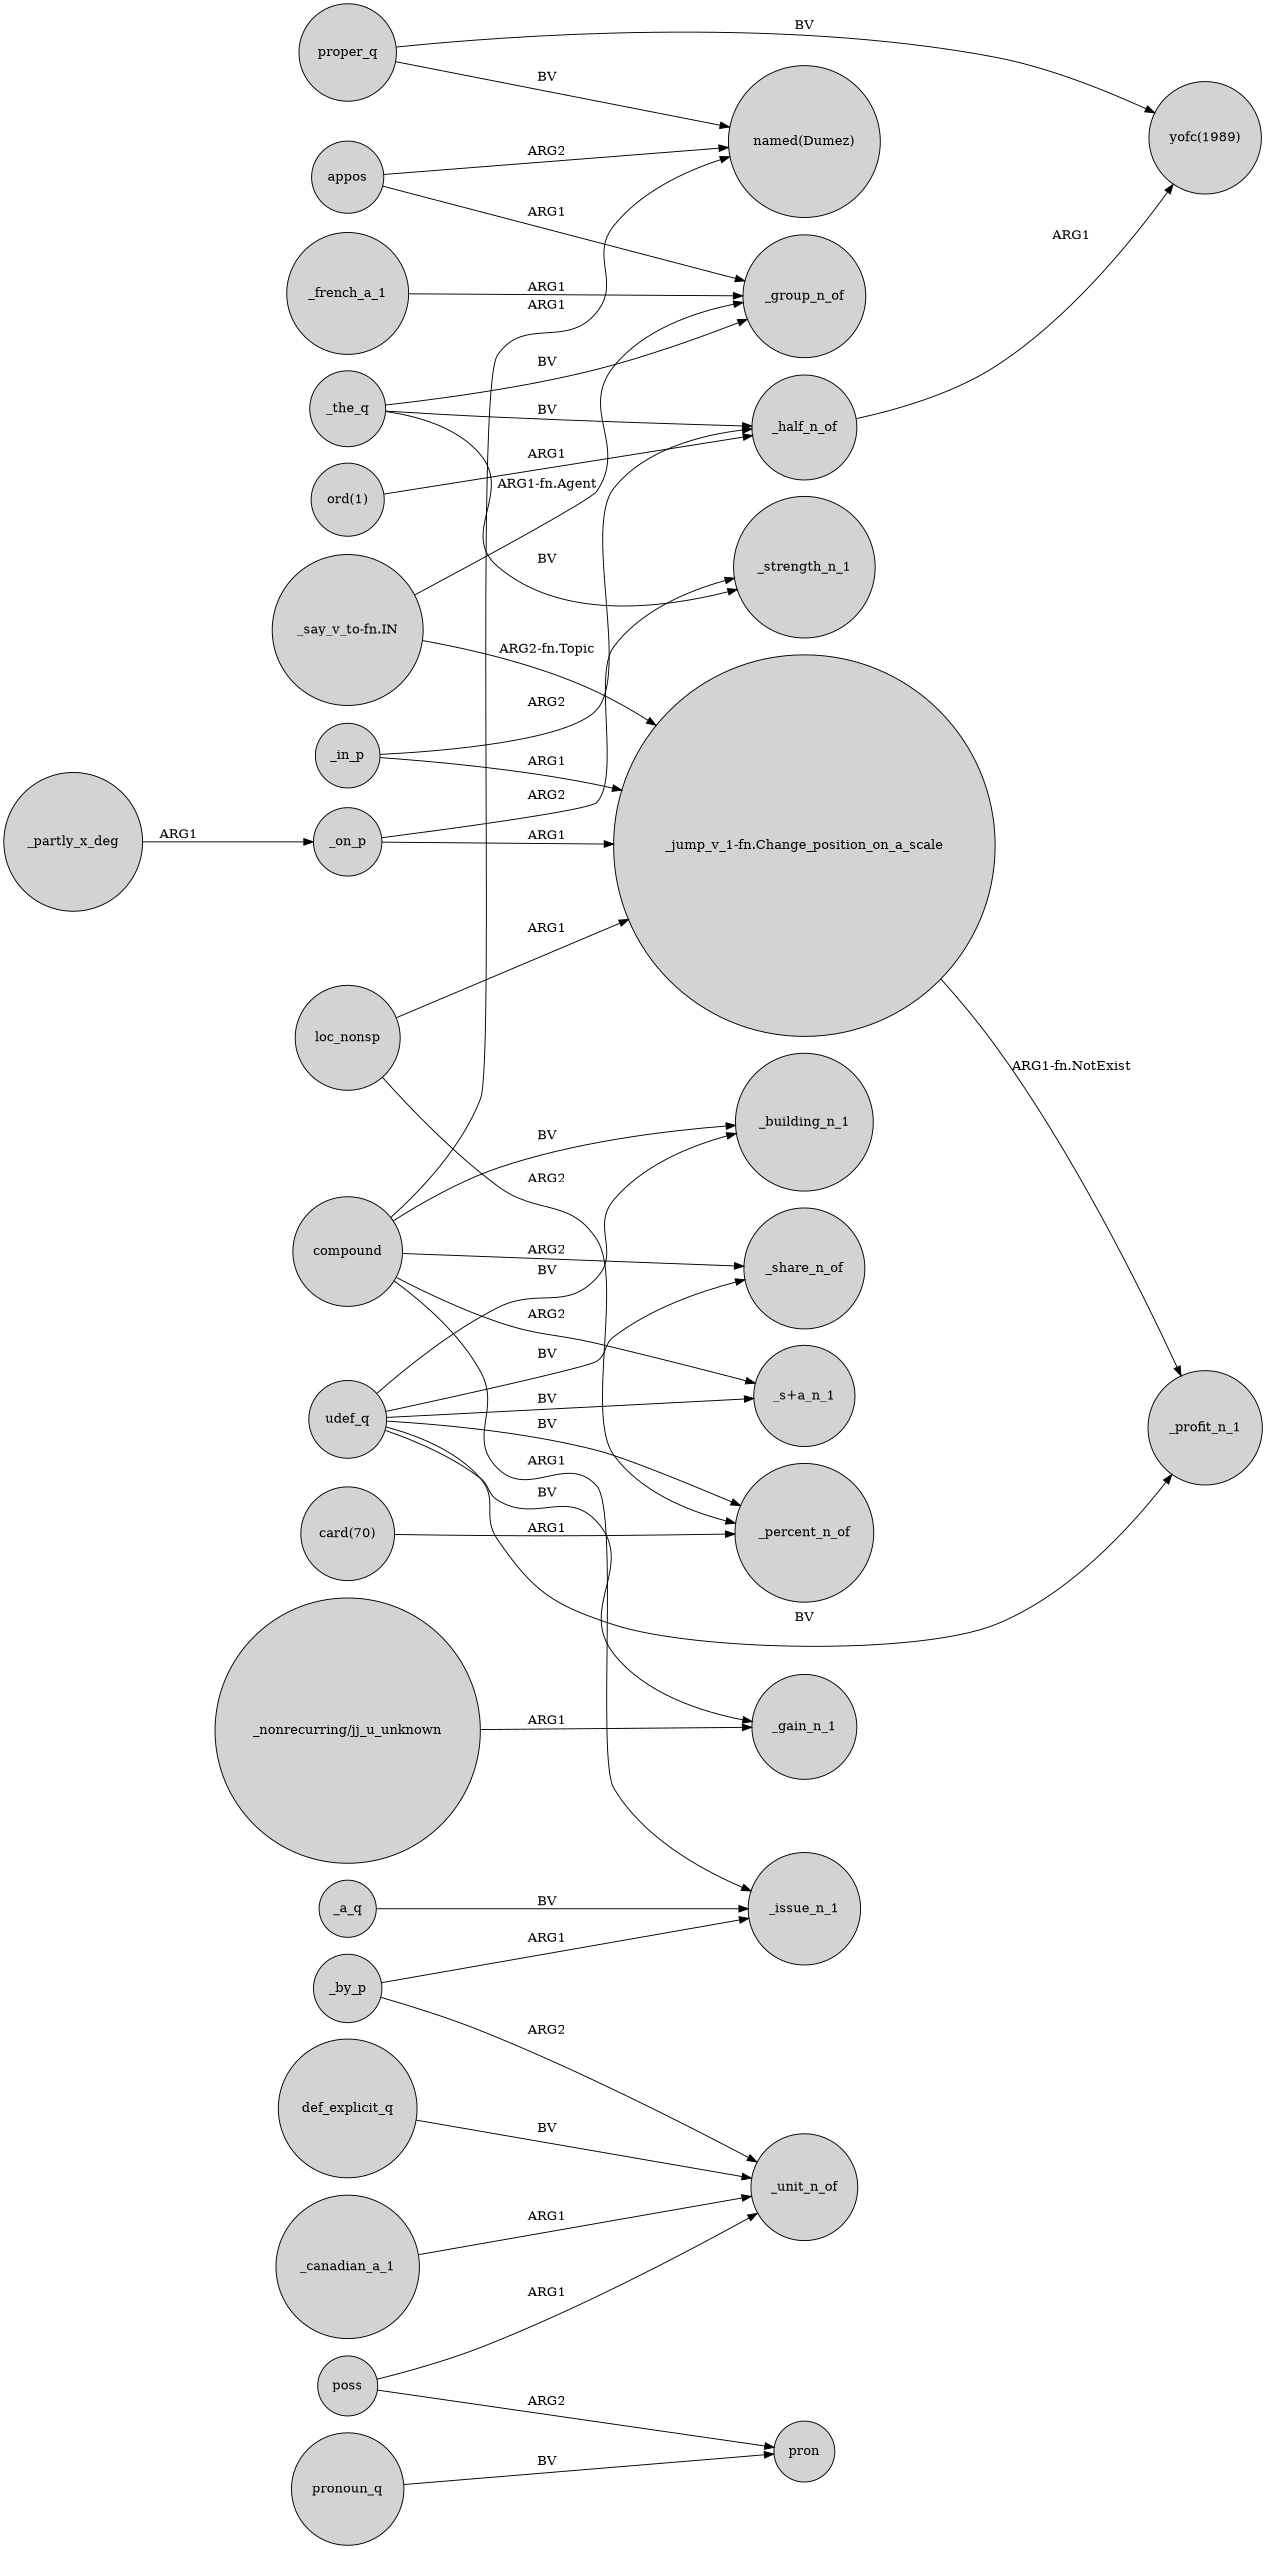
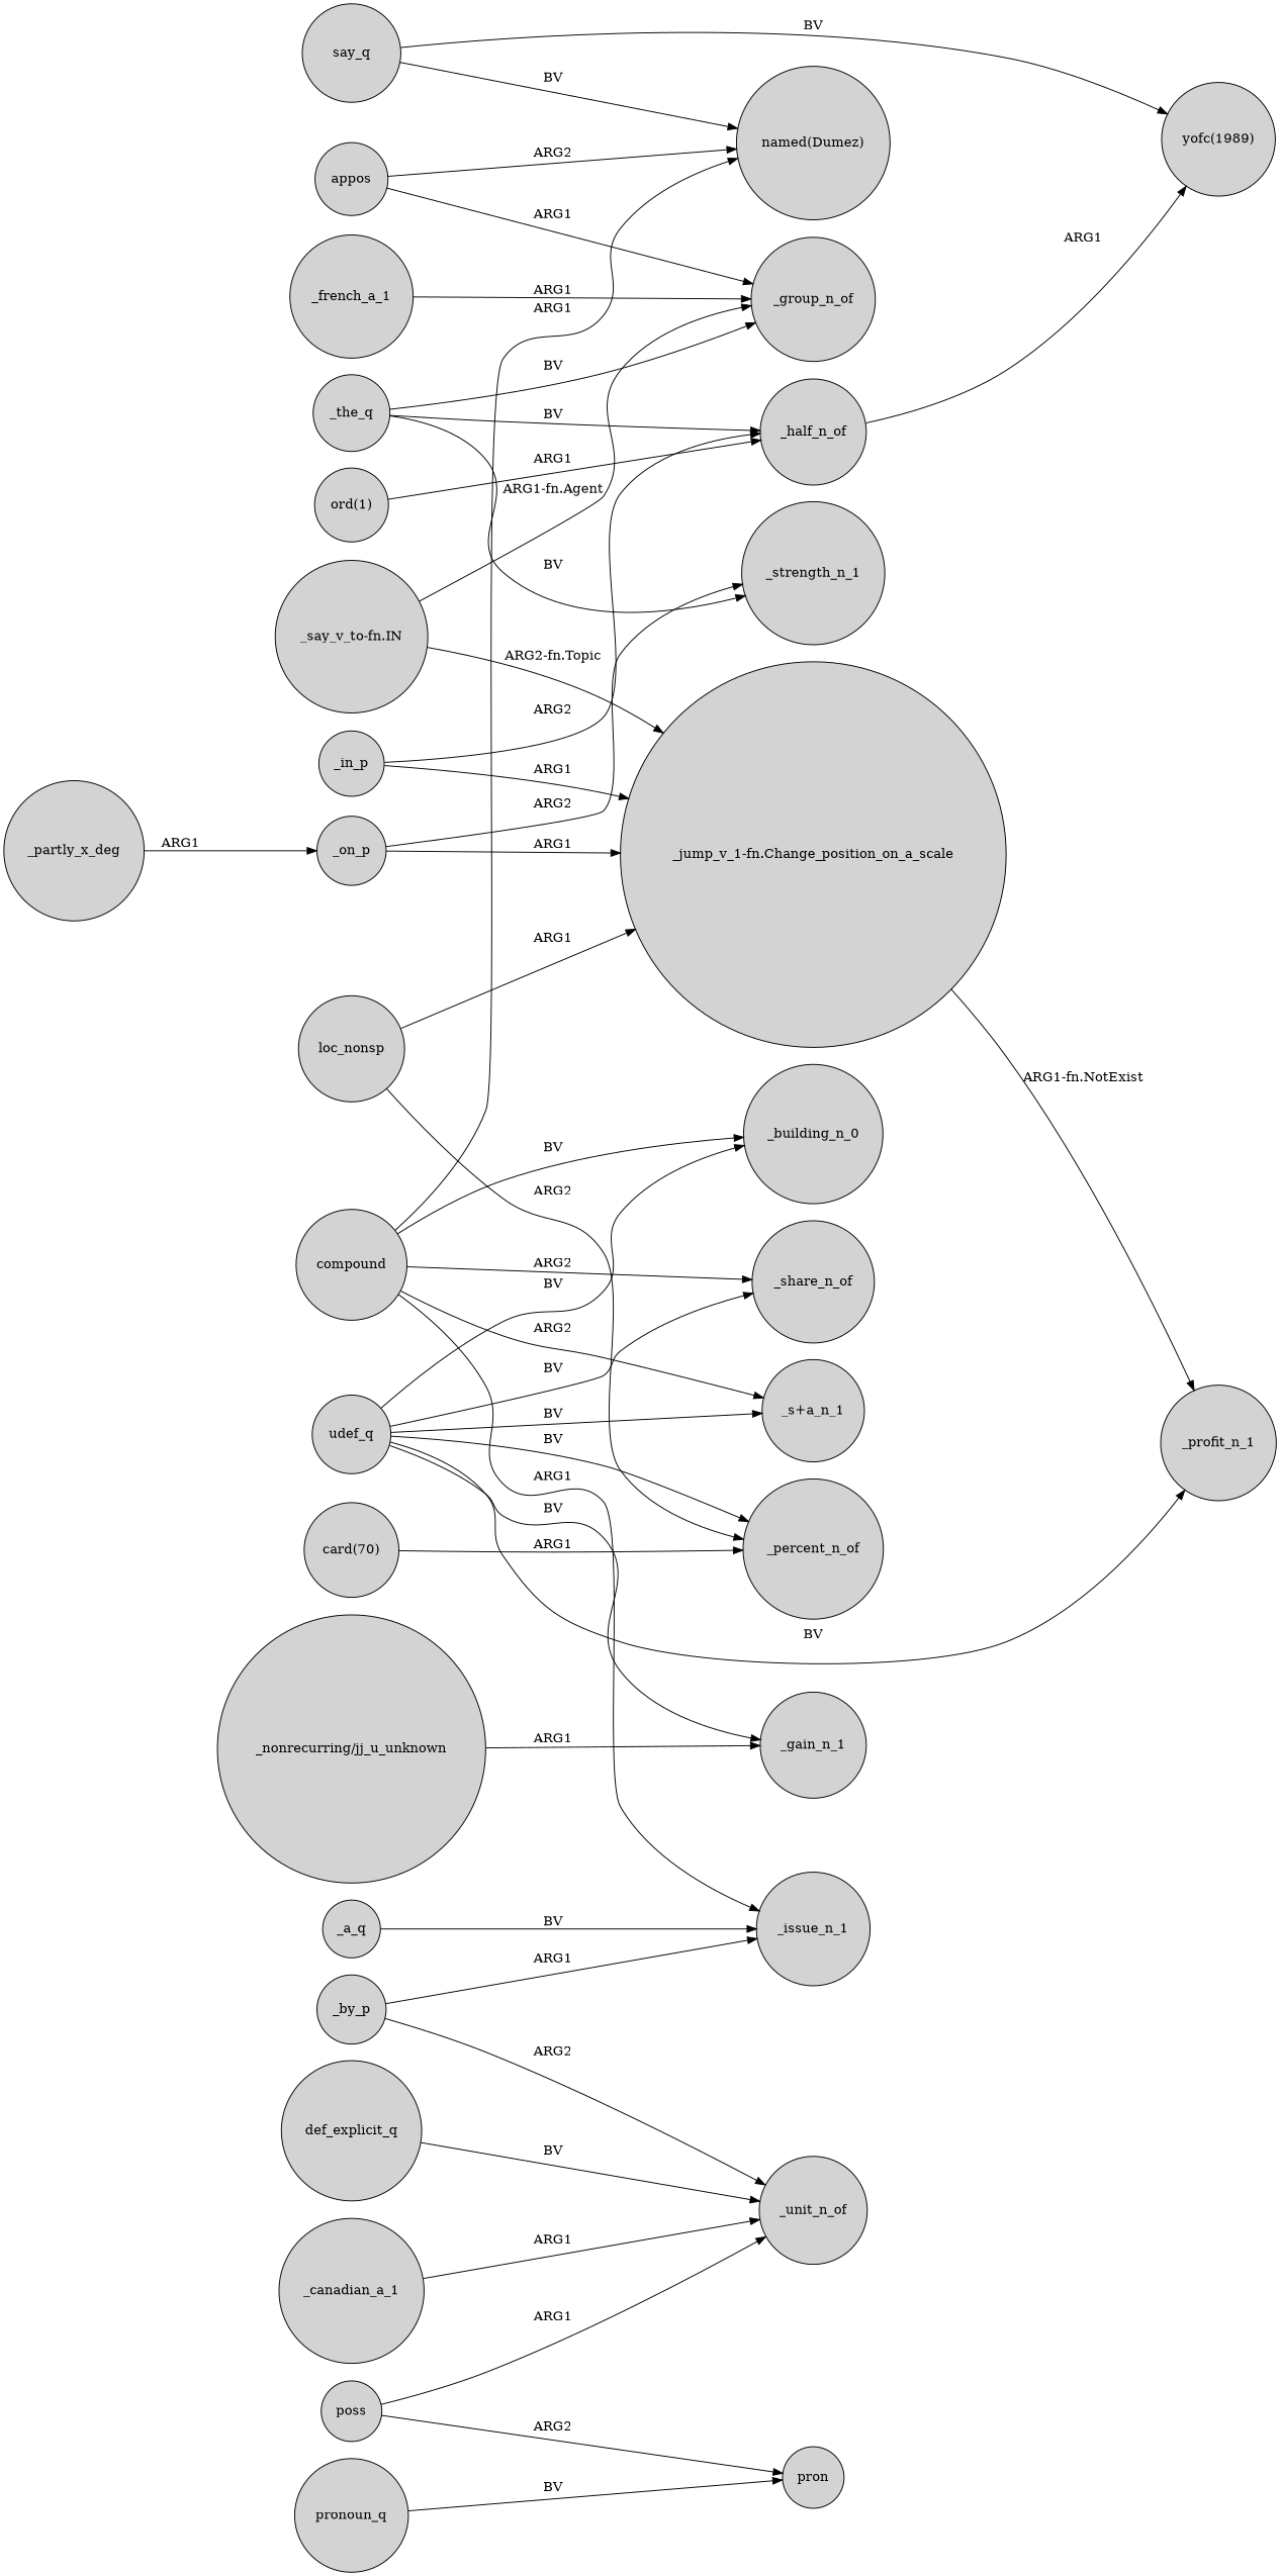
  digraph {
    rankdir=LR
    node [shape=circle style=filled]
    "_say_v_to-fn.IN"
    _group_n_of
    "_jump_v_1-fn.Change_position_on_a_scale"
    _profit_n_1
    appos
    "named(Dumez)"
    _half_n_of
    "yofc(1989)"
    poss
    pron
    _unit_n_of
    _french_a_1
    udef_q
    _gain_n_1
-   _building_n_1
+   _building_n_1 [label=_building_n_0]
    _share_n_of
    "_s+a_n_1"
    _percent_n_of
    def_explicit_q
    _on_p
    _strength_n_1
    compound
    _issue_n_1
    _a_q
    _by_p
    _the_q
-   proper_q
+   proper_q [label=say_q]
    _partly_x_deg
    pronoun_q
    "_nonrecurring/jj_u_unknown"
    "ord(1)"
    loc_nonsp
    "card(70)"
    _canadian_a_1
    _in_p
    "_say_v_to-fn.IN" -> _group_n_of [label="ARG1-fn.Agent"]
    "_say_v_to-fn.IN" -> "_jump_v_1-fn.Change_position_on_a_scale" [label="ARG2-fn.Topic"]
    "_jump_v_1-fn.Change_position_on_a_scale" -> _profit_n_1 [label="ARG1-fn.NotExist"]
    appos -> _group_n_of [label=ARG1]
    appos -> "named(Dumez)" [label=ARG2]
    _half_n_of -> "yofc(1989)" [label=ARG1]
    poss -> pron [label=ARG2]
    poss -> _unit_n_of [label=ARG1]
    _french_a_1 -> _group_n_of [label=ARG1]
    udef_q -> _profit_n_1 [label=BV]
    udef_q -> _gain_n_1 [label=BV]
    udef_q -> _building_n_1 [label=BV]
    udef_q -> _share_n_of [label=BV]
    udef_q -> "_s+a_n_1" [label=BV]
    udef_q -> _percent_n_of [label=BV]
    def_explicit_q -> _unit_n_of [label=BV]
    _on_p -> "_jump_v_1-fn.Change_position_on_a_scale" [label=ARG1]
    _on_p -> _strength_n_1 [label=ARG2]
    compound -> "named(Dumez)" [label=ARG1]
    compound -> _building_n_1 [label=BV]
    compound -> _share_n_of [label=ARG2]
    compound -> "_s+a_n_1" [label=ARG2]
    compound -> _issue_n_1 [label=ARG1]
    _a_q -> _issue_n_1 [label=BV]
    _by_p -> _unit_n_of [label=ARG2]
    _by_p -> _issue_n_1 [label=ARG1]
    _the_q -> _group_n_of [label=BV]
    _the_q -> _half_n_of [label=BV]
    _the_q -> _strength_n_1 [label=BV]
    proper_q -> "named(Dumez)" [label=BV]
    proper_q -> "yofc(1989)" [label=BV]
    _partly_x_deg -> _on_p [label=ARG1]
    pronoun_q -> pron [label=BV]
    "_nonrecurring/jj_u_unknown" -> _gain_n_1 [label=ARG1]
    "ord(1)" -> _half_n_of [label=ARG1]
    loc_nonsp -> "_jump_v_1-fn.Change_position_on_a_scale" [label=ARG1]
    loc_nonsp -> _percent_n_of [label=ARG2]
    "card(70)" -> _percent_n_of [label=ARG1]
    _canadian_a_1 -> _unit_n_of [label=ARG1]
    _in_p -> "_jump_v_1-fn.Change_position_on_a_scale" [label=ARG1]
    _in_p -> _half_n_of [label=ARG2]
  }
